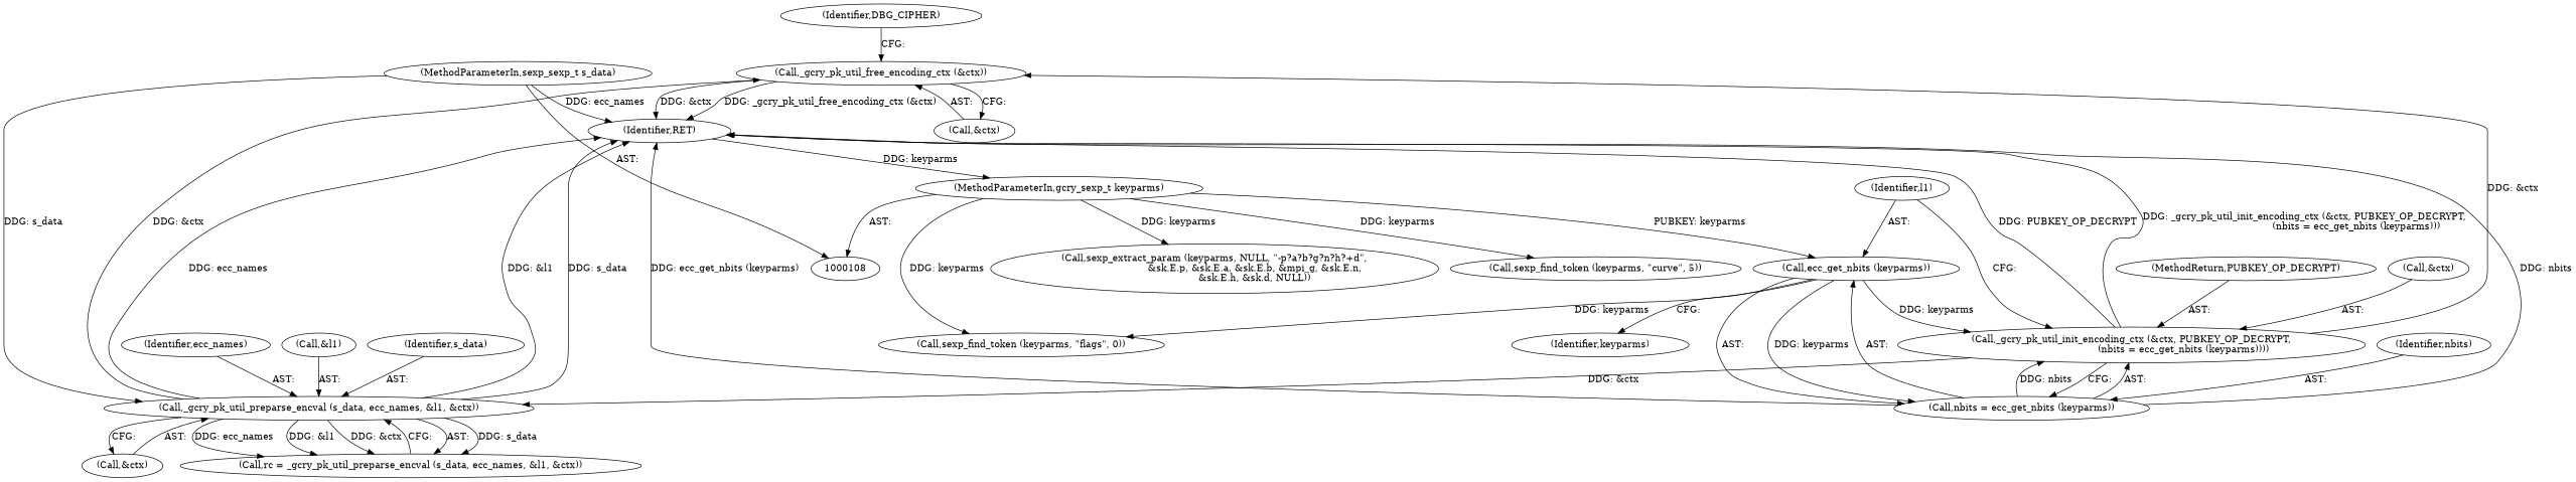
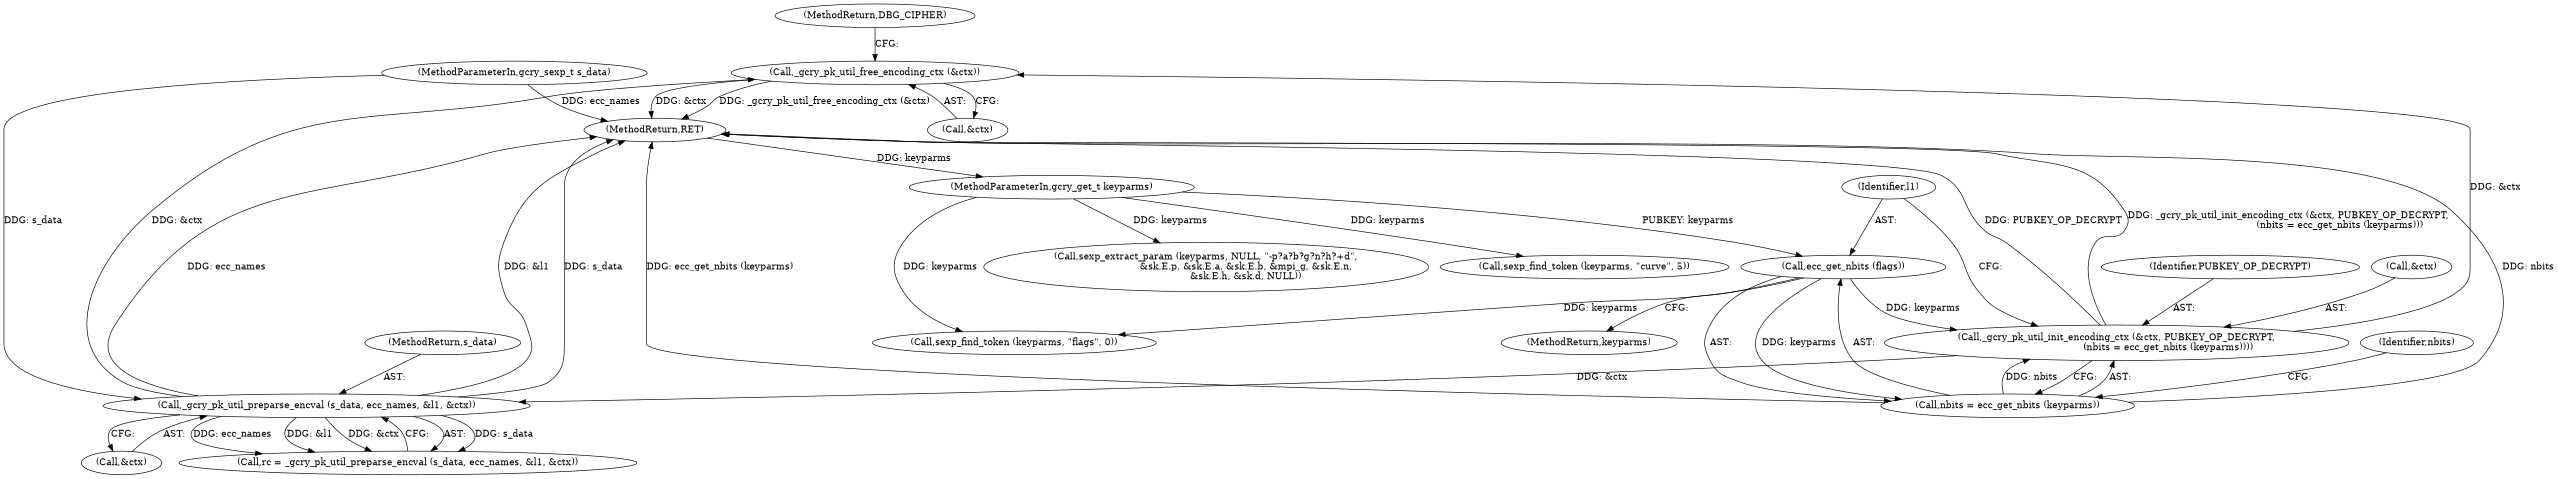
  digraph {
    n1 [label="(Call,_gcry_pk_util_free_encoding_ctx (&ctx))"]
-   n2 [label="(Identifier,RET)"]
+   n2 [label="(MethodReturn,RET)"]
    n3 [label="(Call,&ctx)"]
-   n4 [label="(MethodParameterIn,gcry_sexp_t keyparms)"]
+   n4 [label="(MethodParameterIn,gcry_get_t keyparms)"]
    n5 [label="(Call,_gcry_pk_util_init_encoding_ctx (&ctx, PUBKEY_OP_DECRYPT,\n                                   (nbits = ecc_get_nbits (keyparms))))"]
    n6 [label="(Call,nbits = ecc_get_nbits (keyparms))"]
    n7 [label="(Call,_gcry_pk_util_preparse_encval (s_data, ecc_names, &l1, &ctx))"]
-   n8 [label="(Call,ecc_get_nbits (keyparms))"]
+   n8 [label="(Call,ecc_get_nbits (flags))"]
    n9 [label="(Call,&ctx)"]
    n10 [label="(Call,rc = _gcry_pk_util_preparse_encval (s_data, ecc_names, &l1, &ctx))"]
    n11 [label="(Call,sexp_find_token (keyparms, \"flags\", 0))"]
-   n12 [label="(Identifier,keyparms)"]
+   n12 [label="(MethodReturn,keyparms)"]
    n13 [label="(Call,sexp_find_token (keyparms, \"curve\", 5))"]
    n14 [label="(Call,sexp_extract_param (keyparms, NULL, \"-p?a?b?g?n?h?+d\",\n                           &sk.E.p, &sk.E.a, &sk.E.b, &mpi_g, &sk.E.n,\n                           &sk.E.h, &sk.d, NULL))"]
-   1000108
-   n16 [label="(MethodParameterIn,sexp_sexp_t s_data)"]
-   n17 [label="(Identifier,ecc_names)"]
-   n18 [label="(MethodReturn,PUBKEY_OP_DECRYPT)"]
+   n16 [label="(MethodParameterIn,gcry_sexp_t s_data)"]
+   n18 [label="(Identifier,PUBKEY_OP_DECRYPT)"]
    n19 [label="(Identifier,l1)"]
-   n20 [label="(Identifier,DBG_CIPHER)"]
+   n20 [label="(MethodReturn,DBG_CIPHER)"]
    n21 [label="(Identifier,nbits)"]
    n22 [label="(Call,&ctx)"]
-   n23 [label="(Call,&l1)"]
-   n24 [label="(Identifier,s_data)"]
+   n24 [label="(MethodReturn,s_data)"]
    n1 -> n2 [label="DDG: &ctx"]
    n1 -> n2 [label="DDG: _gcry_pk_util_free_encoding_ctx (&ctx)"]
    n1 -> n3 [label="CFG: "]
    n2 -> n4 [label="DDG: keyparms"]
    n3 -> n1 [label="AST: "]
    n4 -> n8 [label="PUBKEY: keyparms"]
    n4 -> n11 [label="DDG: keyparms"]
    n4 -> n13 [label="DDG: keyparms"]
    n4 -> n14 [label="DDG: keyparms"]
-   n4 -> 1000108 [label="AST: "]
    n5 -> n1 [label="DDG: &ctx"]
    n5 -> n2 [label="DDG: _gcry_pk_util_init_encoding_ctx (&ctx, PUBKEY_OP_DECRYPT,\n                                   (nbits = ecc_get_nbits (keyparms)))"]
    n5 -> n2 [label="DDG: PUBKEY_OP_DECRYPT"]
    n5 -> n6 [label="CFG: "]
    n5 -> n7 [label="DDG: &ctx"]
    n6 -> n2 [label="DDG: nbits"]
    n6 -> n2 [label="DDG: ecc_get_nbits (keyparms)"]
    n6 -> n5 [label="AST: "]
    n6 -> n5 [label="DDG: nbits"]
    n6 -> n8 [label="AST: "]
    n7 -> n1 [label="DDG: &ctx"]
    n7 -> n2 [label="DDG: s_data"]
    n7 -> n2 [label="DDG: ecc_names"]
    n7 -> n2 [label="DDG: &l1"]
    n7 -> n9 [label="CFG: "]
    n7 -> n10 [label="AST: "]
    n7 -> n10 [label="DDG: s_data"]
    n7 -> n10 [label="DDG: ecc_names"]
    n7 -> n10 [label="DDG: &l1"]
    n7 -> n10 [label="DDG: &ctx"]
    n8 -> n5 [label="DDG: keyparms"]
    n8 -> n6 [label="AST: "]
    n8 -> n6 [label="DDG: keyparms"]
    n8 -> n11 [label="DDG: keyparms"]
    n8 -> n12 [label="CFG: "]
    n9 -> n7 [label="AST: "]
    n10 -> n7 [label="CFG: "]
    n16 -> n2 [label="DDG: ecc_names"]
    n16 -> n7 [label="DDG: s_data"]
-   n16 -> 1000108 [label="AST: "]
-   n17 -> n7 [label="AST: "]
    n18 -> n5 [label="AST: "]
    n19 -> n5 [label="CFG: "]
    n19 -> n8 [label="AST: "]
    n20 -> n1 [label="CFG: "]
-   n21 -> n6 [label="AST: "]
+   n21 -> n6 [label="CFG: "]
    n22 -> n5 [label="AST: "]
-   n23 -> n7 [label="AST: "]
    n24 -> n7 [label="AST: "]
  }
